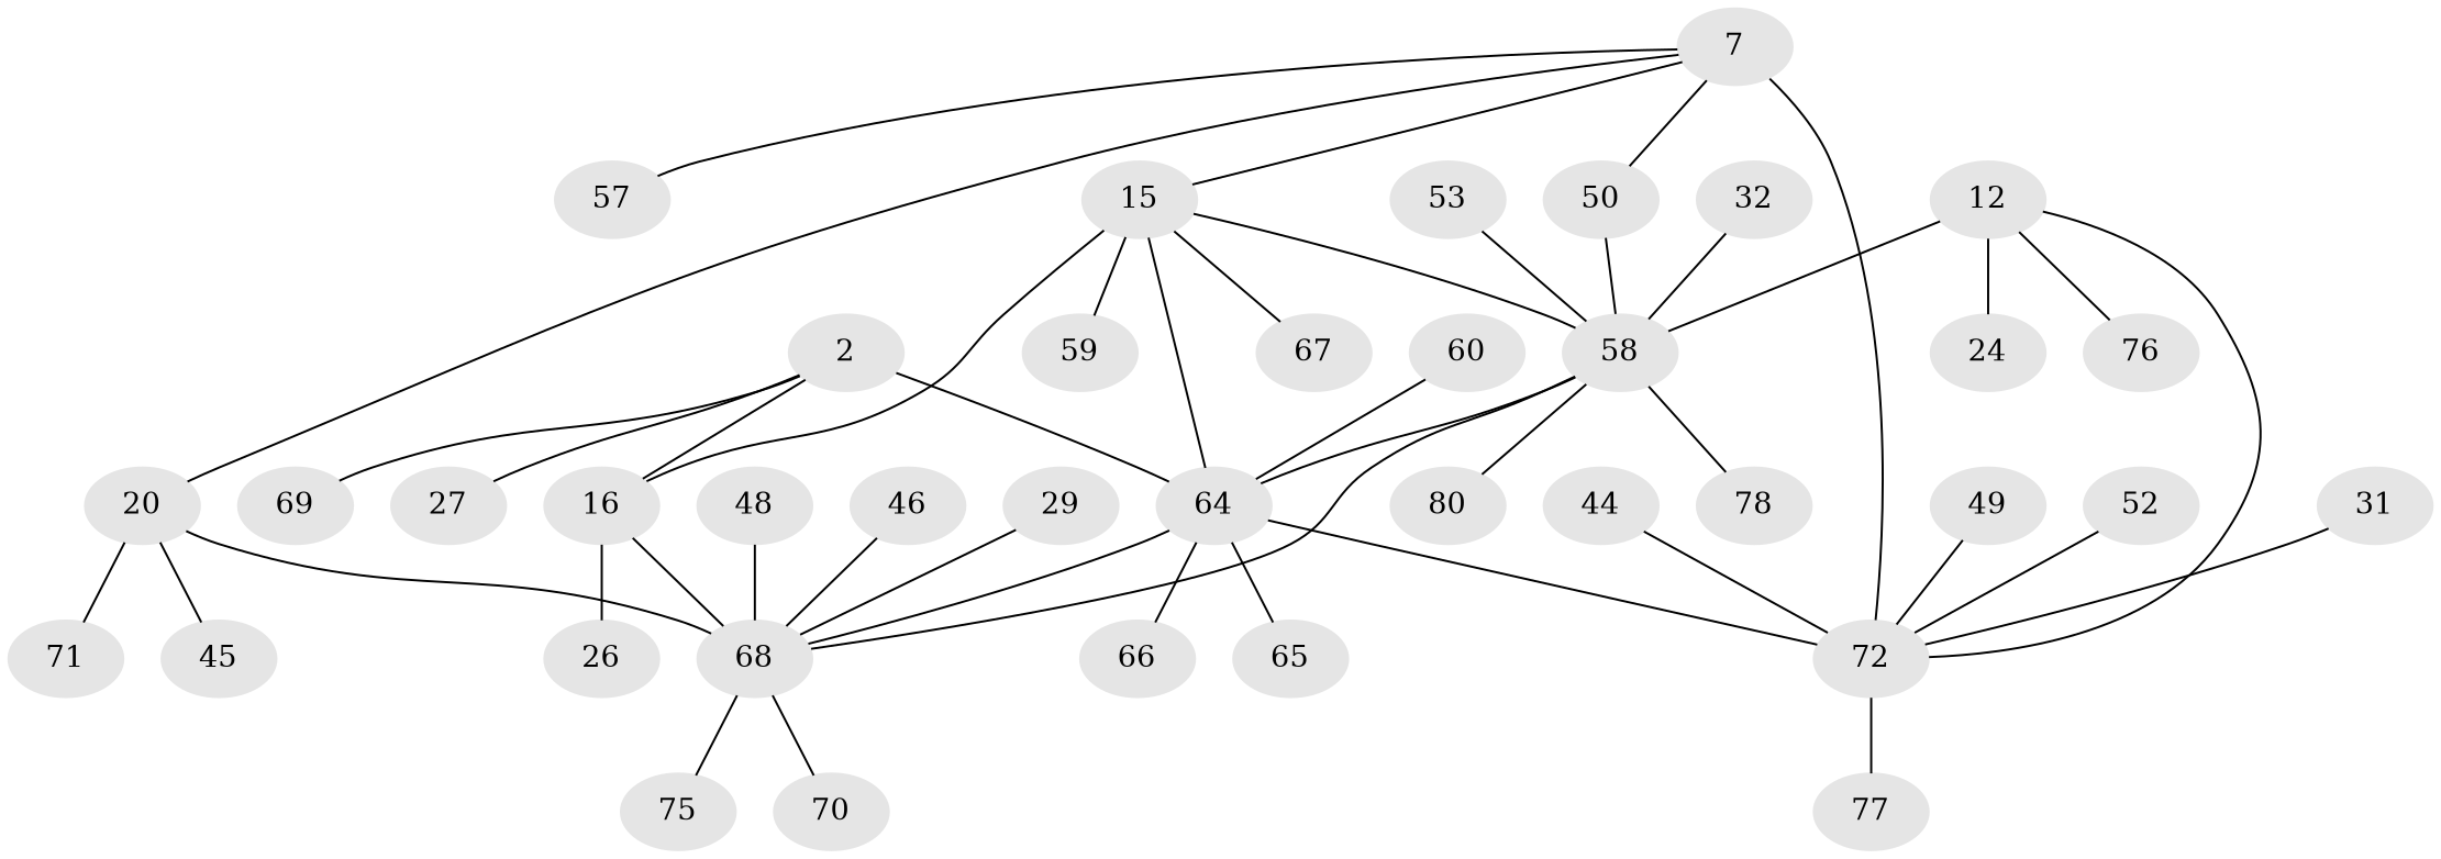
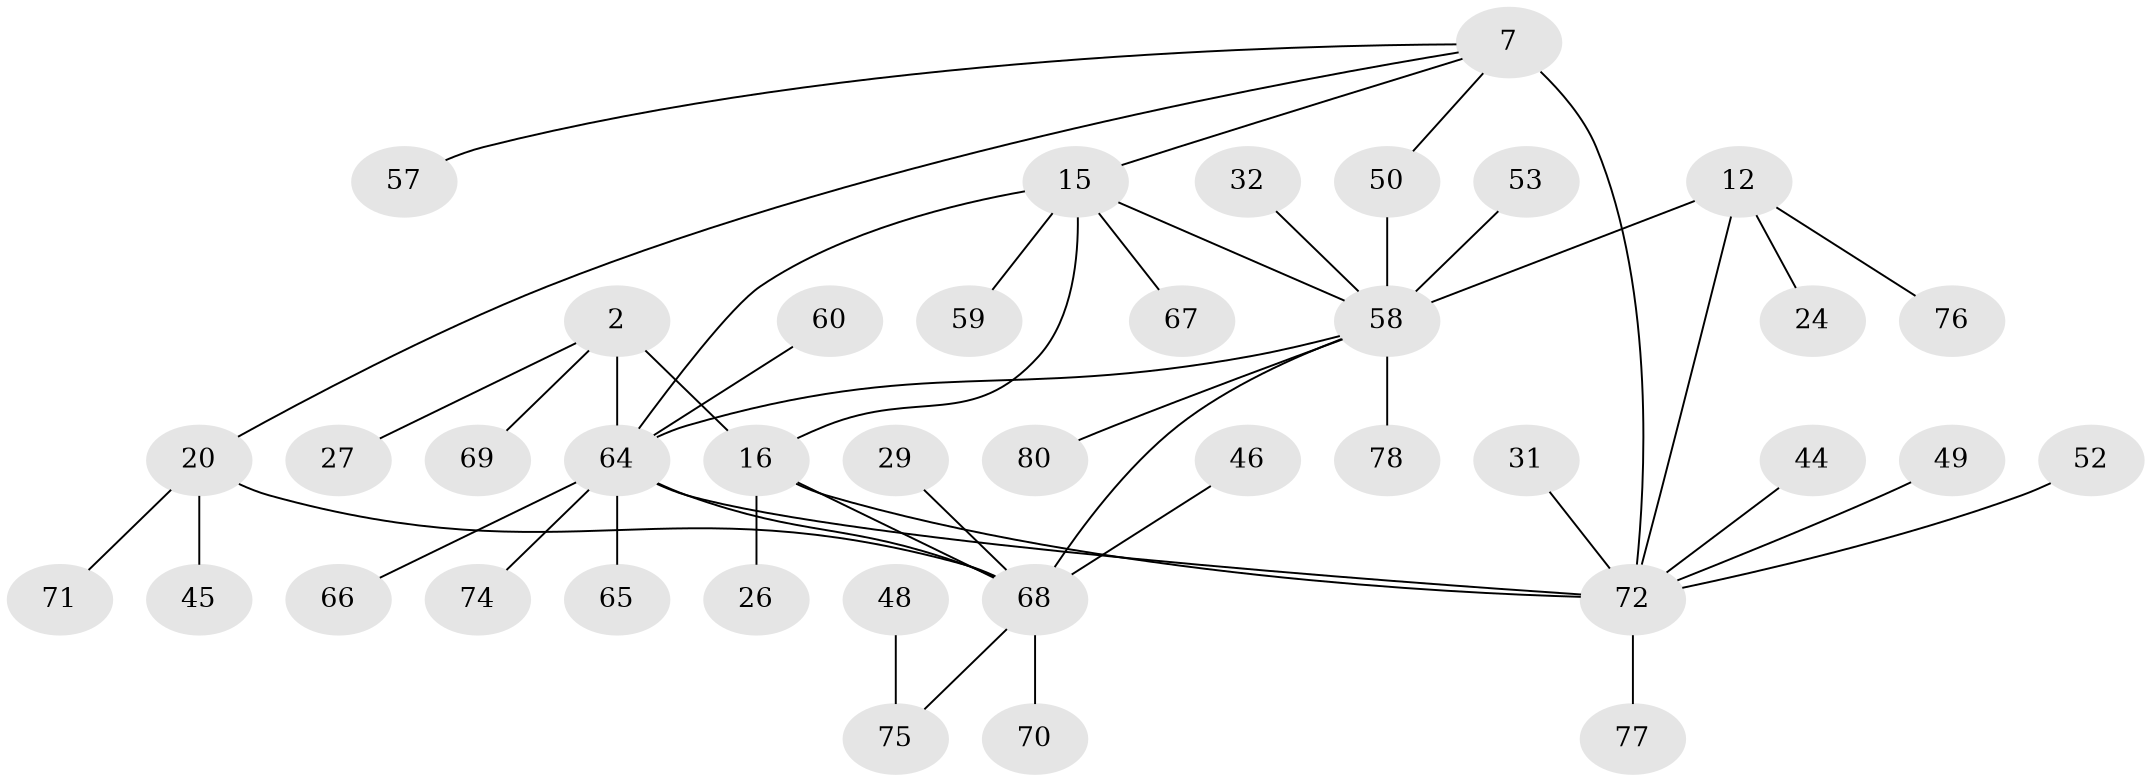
  graph {
    node [color=gray90 style=filled]
    2 [super="+1"]
    16 [super="+14"]
    27
    64 [super="+4+30+41+54"]
    69
    72 [super="+35+8+25+62"]
    26
    68 [super="+34+18"]
    65 [super="+40+61"]
    66 [super="+24+63"]
+   74
    7 [super="+5"]
    15 [super="+13"]
    20 [super="+19"]
    50 [super="+43"]
    57 [super="+55"]
    58 [super="+48+10"]
    59
    67
    45
    71
    77
    12 [super="+11"]
    n24 [label=24]
    76 [super="+56"]
    78 [super="+73"]
    80
    70 [super="+51"]
    75
    29
    31
    32
    n33 [label=48]
    44
    46 [super="+37"]
    49
    52 [super="+21"]
    53
    60 [super="+38"]
    2 -- 16
    2 -- 27
    2 -- 64 [weight=4]
    2 -- 69
+   16 -- 72
    16 -- 26
    16 -- 68
    64 -- 72
    64 -- 68
    64 -- 65
    64 -- 66
+   64 -- 74
    72 -- 77
    68 -- 70
    68 -- 75
    7 -- 72 [weight=4]
    7 -- 15
    7 -- 20
    7 -- 50
    7 -- 57
    15 -- 16 [weight=4]
    15 -- 64
    15 -- 58 [weight=2]
    15 -- 59
    15 -- 67
    20 -- 68 [weight=4]
    20 -- 45
    20 -- 71
    50 -- 58
    58 -- 64
    58 -- 68
    58 -- 78
    58 -- 80
    12 -- 72
    12 -- 58 [weight=4]
    12 -- n24
    12 -- 76
    29 -- 68
    31 -- 72
    32 -- 58
-   n33 -- 68
+   n33 -- 75
    44 -- 72
    46 -- 68
    49 -- 72
    52 -- 72
    53 -- 58
    60 -- 64
  }
